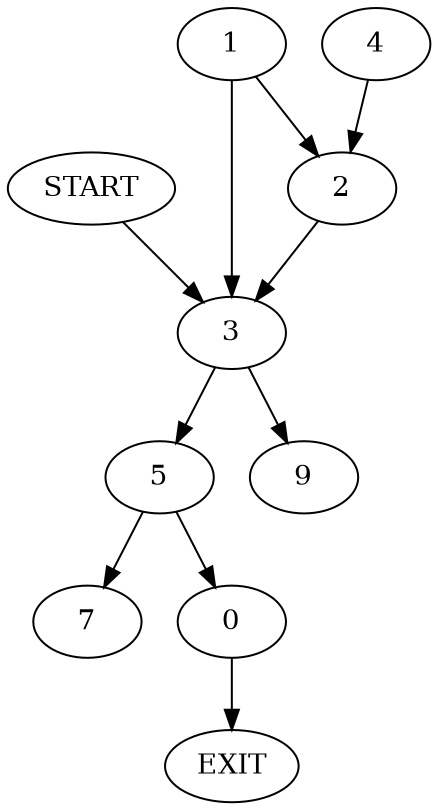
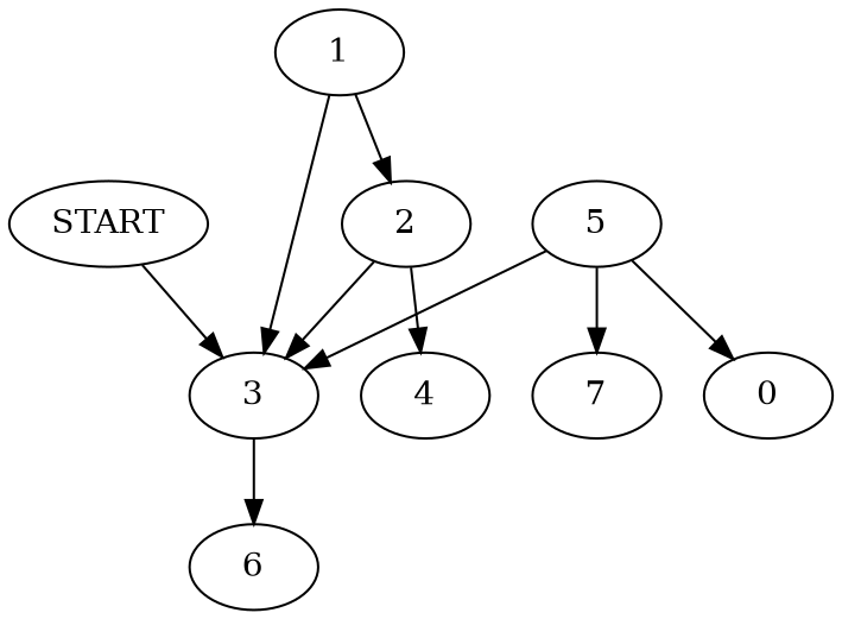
  digraph {
    n1 [label=START]
    3
    1
    2
-   n5 [label=EXIT]
    4
    5
-   6 [label=9]
+   6
    7
    n10 [label=0]
    n1 -> 3
-   3 -> 5
+   5 -> 3
    3 -> 6
    1 -> 3
    1 -> 2
    2 -> 3
-   4 -> 2
+   2 -> 4
    5 -> 7
    5 -> n10
-   n10 -> n5
  }
